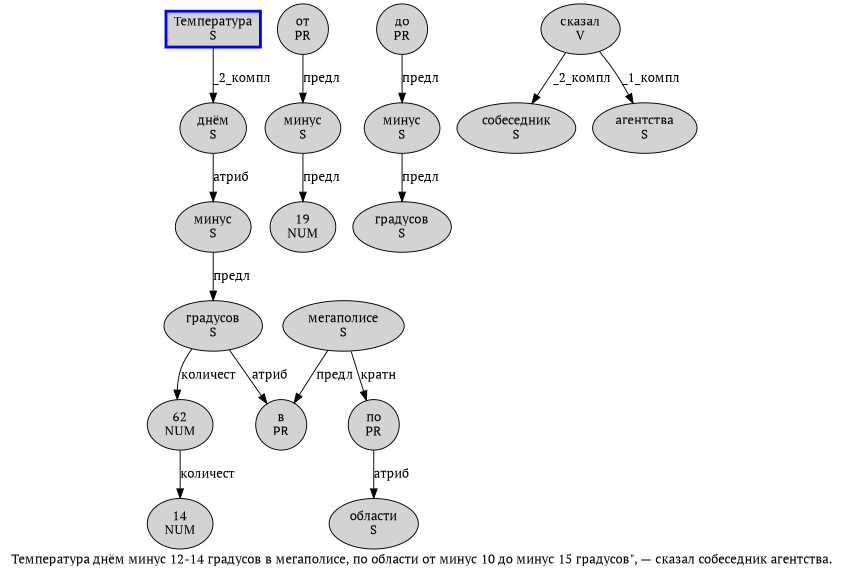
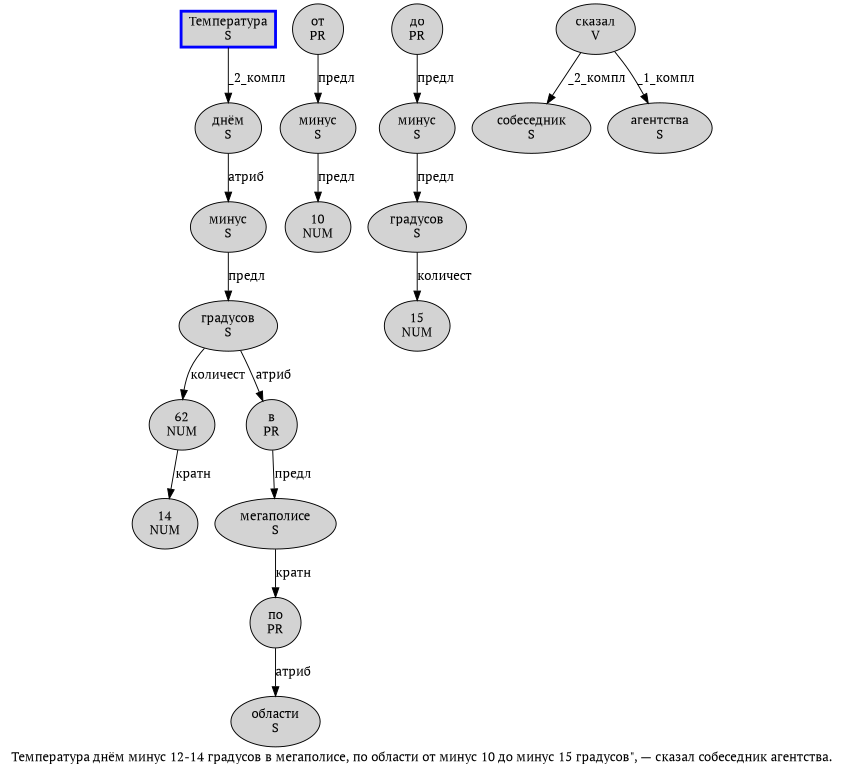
  digraph {
    fontname="PT Serif"
    label="Температура днём минус 12-14 градусов в мегаполисе, по области от минус 10 до минус 15 градусов\", — сказал собеседник агентства."
    node [fillcolor=lightgray fontname="PT Serif" penwidth=1 shape=ellipse style=filled]
    edge [fontname="PT Serif"]
    n1 [color=blue label="Температура\nS" penwidth=3 shape=box]
    n2 [label="днём\nS"]
    n3 [label="минус\nS"]
    n4 [label="от\nPR"]
    n5 [label="минус\nS"]
    n6 [label="градусов\nS"]
    n7 [label="62\nNUM"]
    n8 [label="в\nPR"]
    n9 [label="14\nNUM"]
    n10 [label="мегаполисе\nS"]
    n11 [label="по\nPR"]
    n12 [label="области\nS"]
-   n13 [label="19\nNUM"]
+   n13 [label="10\nNUM"]
    n14 [label="до\nPR"]
    n15 [label="минус\nS"]
    n16 [label="градусов\nS"]
+   n17 [label="15\nNUM"]
    n18 [label="сказал\nV"]
    n19 [label="собеседник\nS"]
    n20 [label="агентства\nS"]
    n1 -> n2 [label="_2_компл"]
    n2 -> n3 [label="атриб"]
    n3 -> n6 [label="предл"]
    n4 -> n5 [label="предл"]
    n5 -> n13 [label="предл"]
    n6 -> n7 [label="количест"]
    n6 -> n8 [label="атриб"]
-   n7 -> n9 [label="количест"]
-   n10 -> n8 [label="предл"]
+   n7 -> n9 [label="кратн"]
+   n8 -> n10 [label="предл"]
    n10 -> n11 [label="кратн"]
    n11 -> n12 [label="атриб"]
    n14 -> n15 [label="предл"]
    n15 -> n16 [label="предл"]
+   n16 -> n17 [label="количест"]
    n18 -> n19 [label="_2_компл"]
    n18 -> n20 [label="_1_компл"]
  }
